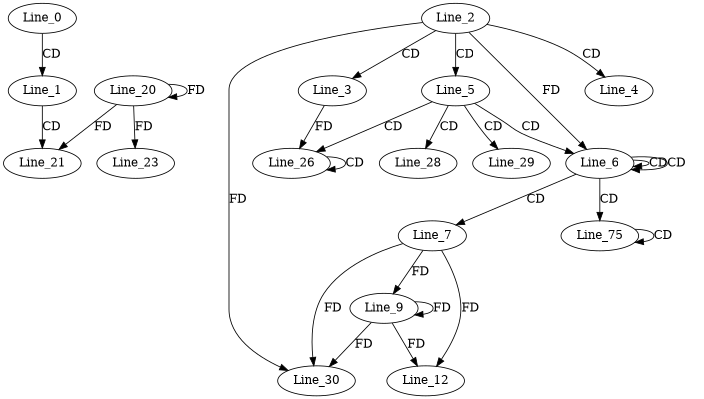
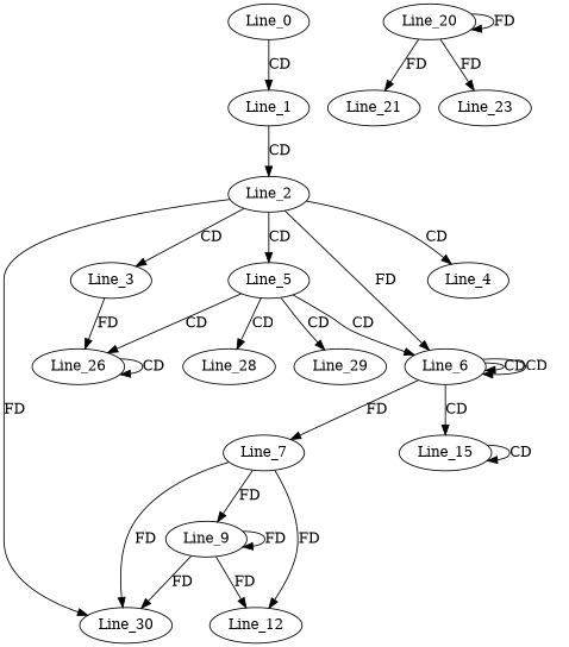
  digraph {
    Line_0
    Line_1
    Line_2
    Line_3
    Line_4
    Line_5
    Line_6
    n8 [label=Line_30]
    Line_26
    Line_28
    Line_29
    Line_7
-   Line_15 [label=Line_75]
+   Line_15
    Line_9
    Line_12
    Line_20
    Line_21
    Line_23
    Line_0 -> Line_1 [label=CD]
-   Line_1 -> Line_21 [label=CD]
+   Line_1 -> Line_2 [label=CD]
    Line_2 -> Line_3 [label=CD]
    Line_2 -> Line_4 [label=CD]
    Line_2 -> Line_5 [label=CD]
    Line_2 -> Line_6 [label=FD]
    Line_2 -> n8 [label=FD]
    Line_3 -> Line_26 [label=FD]
    Line_5 -> Line_6 [label=CD]
    Line_5 -> Line_26 [label=CD]
    Line_5 -> Line_28 [label=CD]
    Line_5 -> Line_29 [label=CD]
    Line_6 -> Line_6 [label=CD]
    Line_6 -> Line_6 [label=CD]
-   Line_6 -> Line_7 [label=CD]
+   Line_6 -> Line_7 [label=FD]
    Line_6 -> Line_15 [label=CD]
    Line_26 -> Line_26 [label=CD]
    Line_7 -> n8 [label=FD]
    Line_7 -> Line_9 [label=FD]
    Line_7 -> Line_12 [label=FD]
    Line_15 -> Line_15 [label=CD]
    Line_9 -> n8 [label=FD]
    Line_9 -> Line_9 [label=FD]
    Line_9 -> Line_12 [label=FD]
    Line_20 -> Line_20 [label=FD]
    Line_20 -> Line_21 [label=FD]
    Line_20 -> Line_23 [label=FD]
  }
